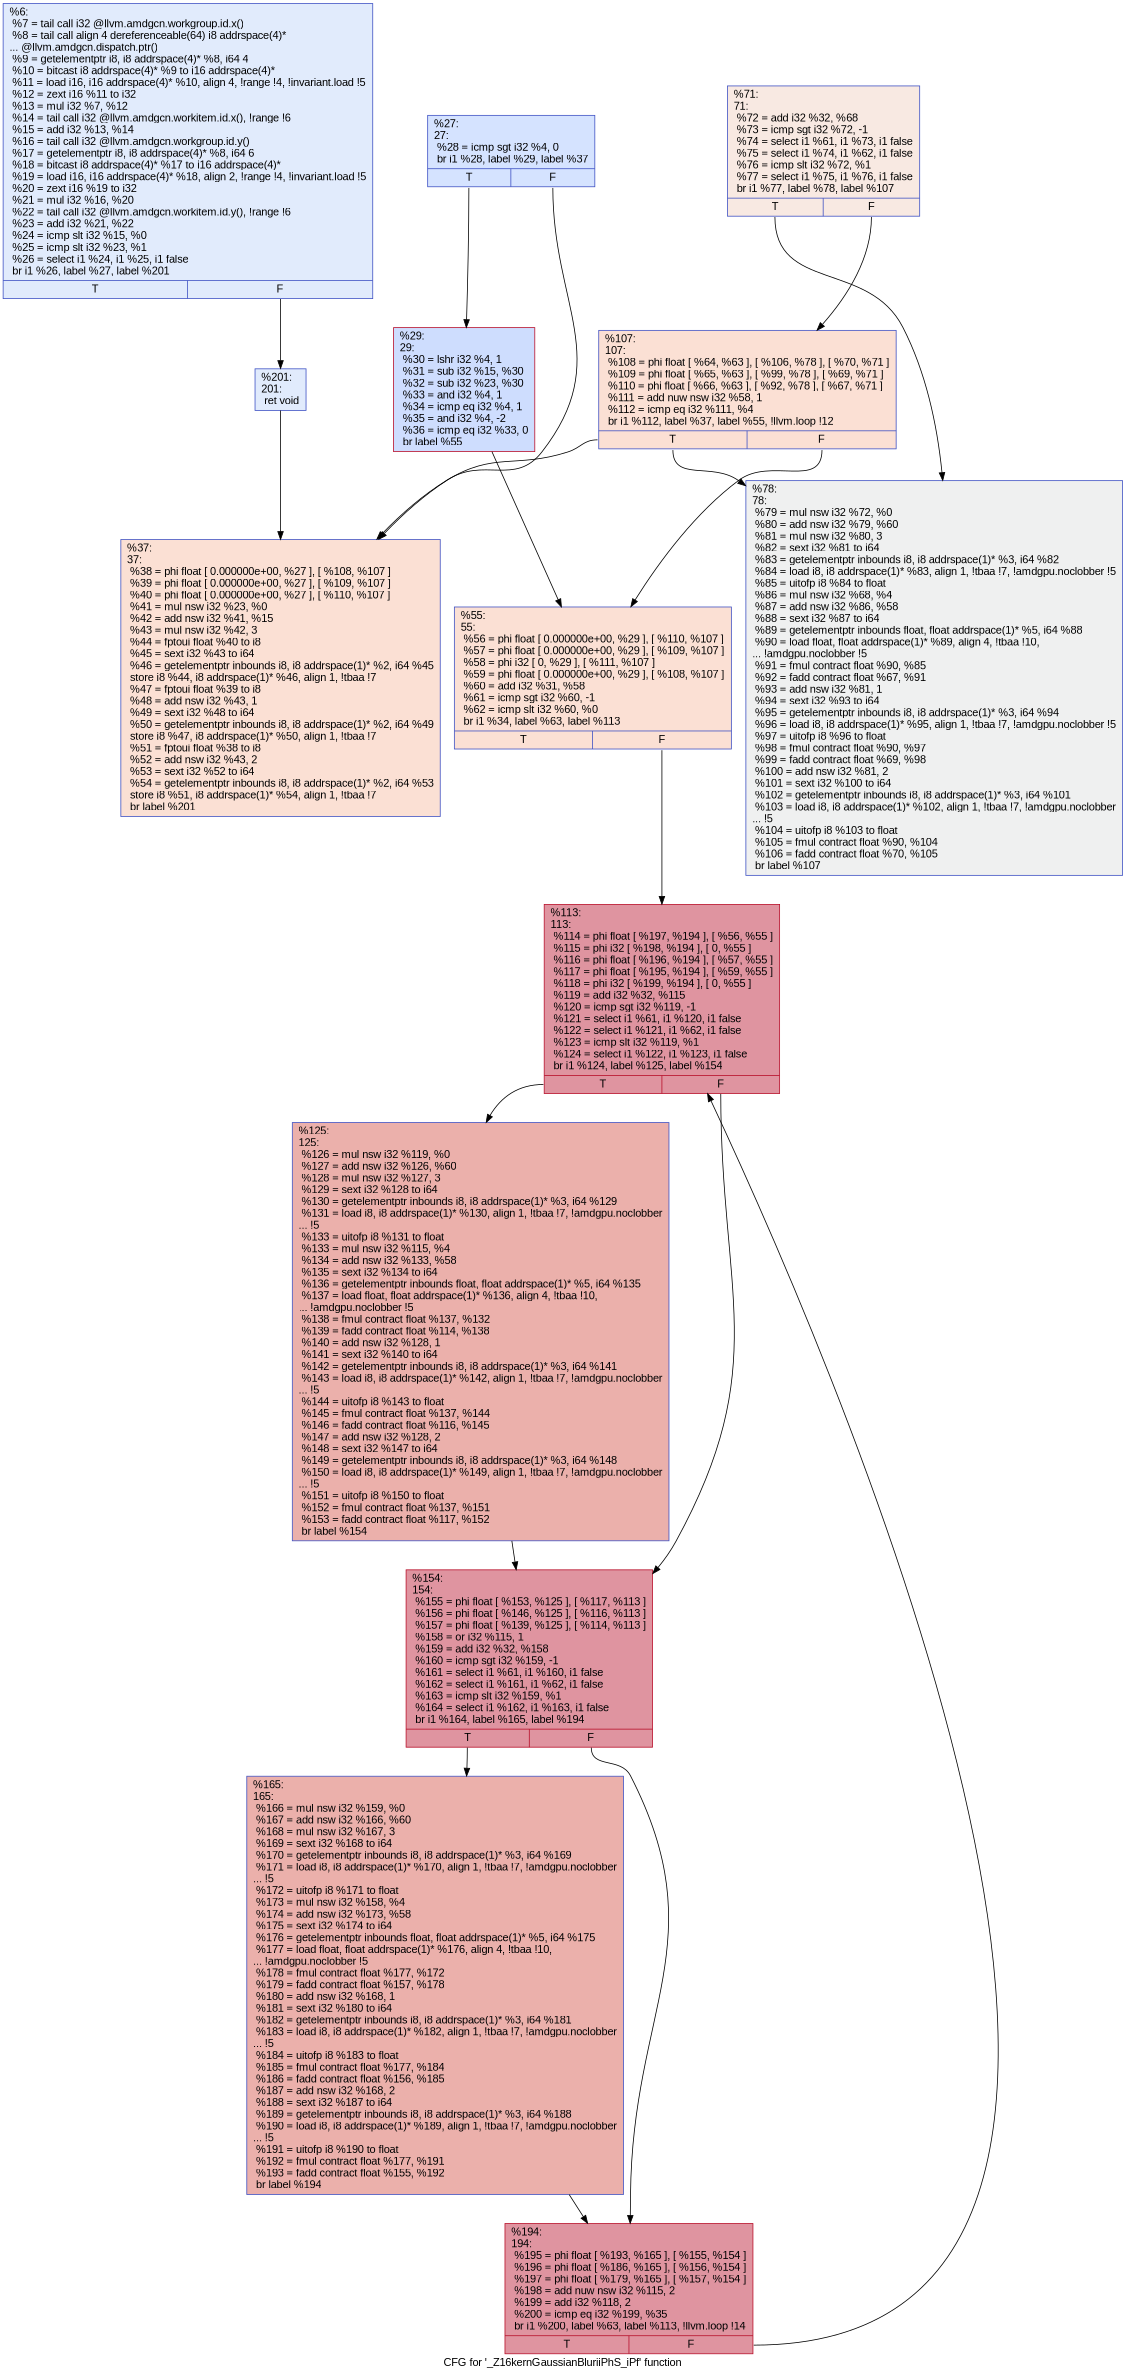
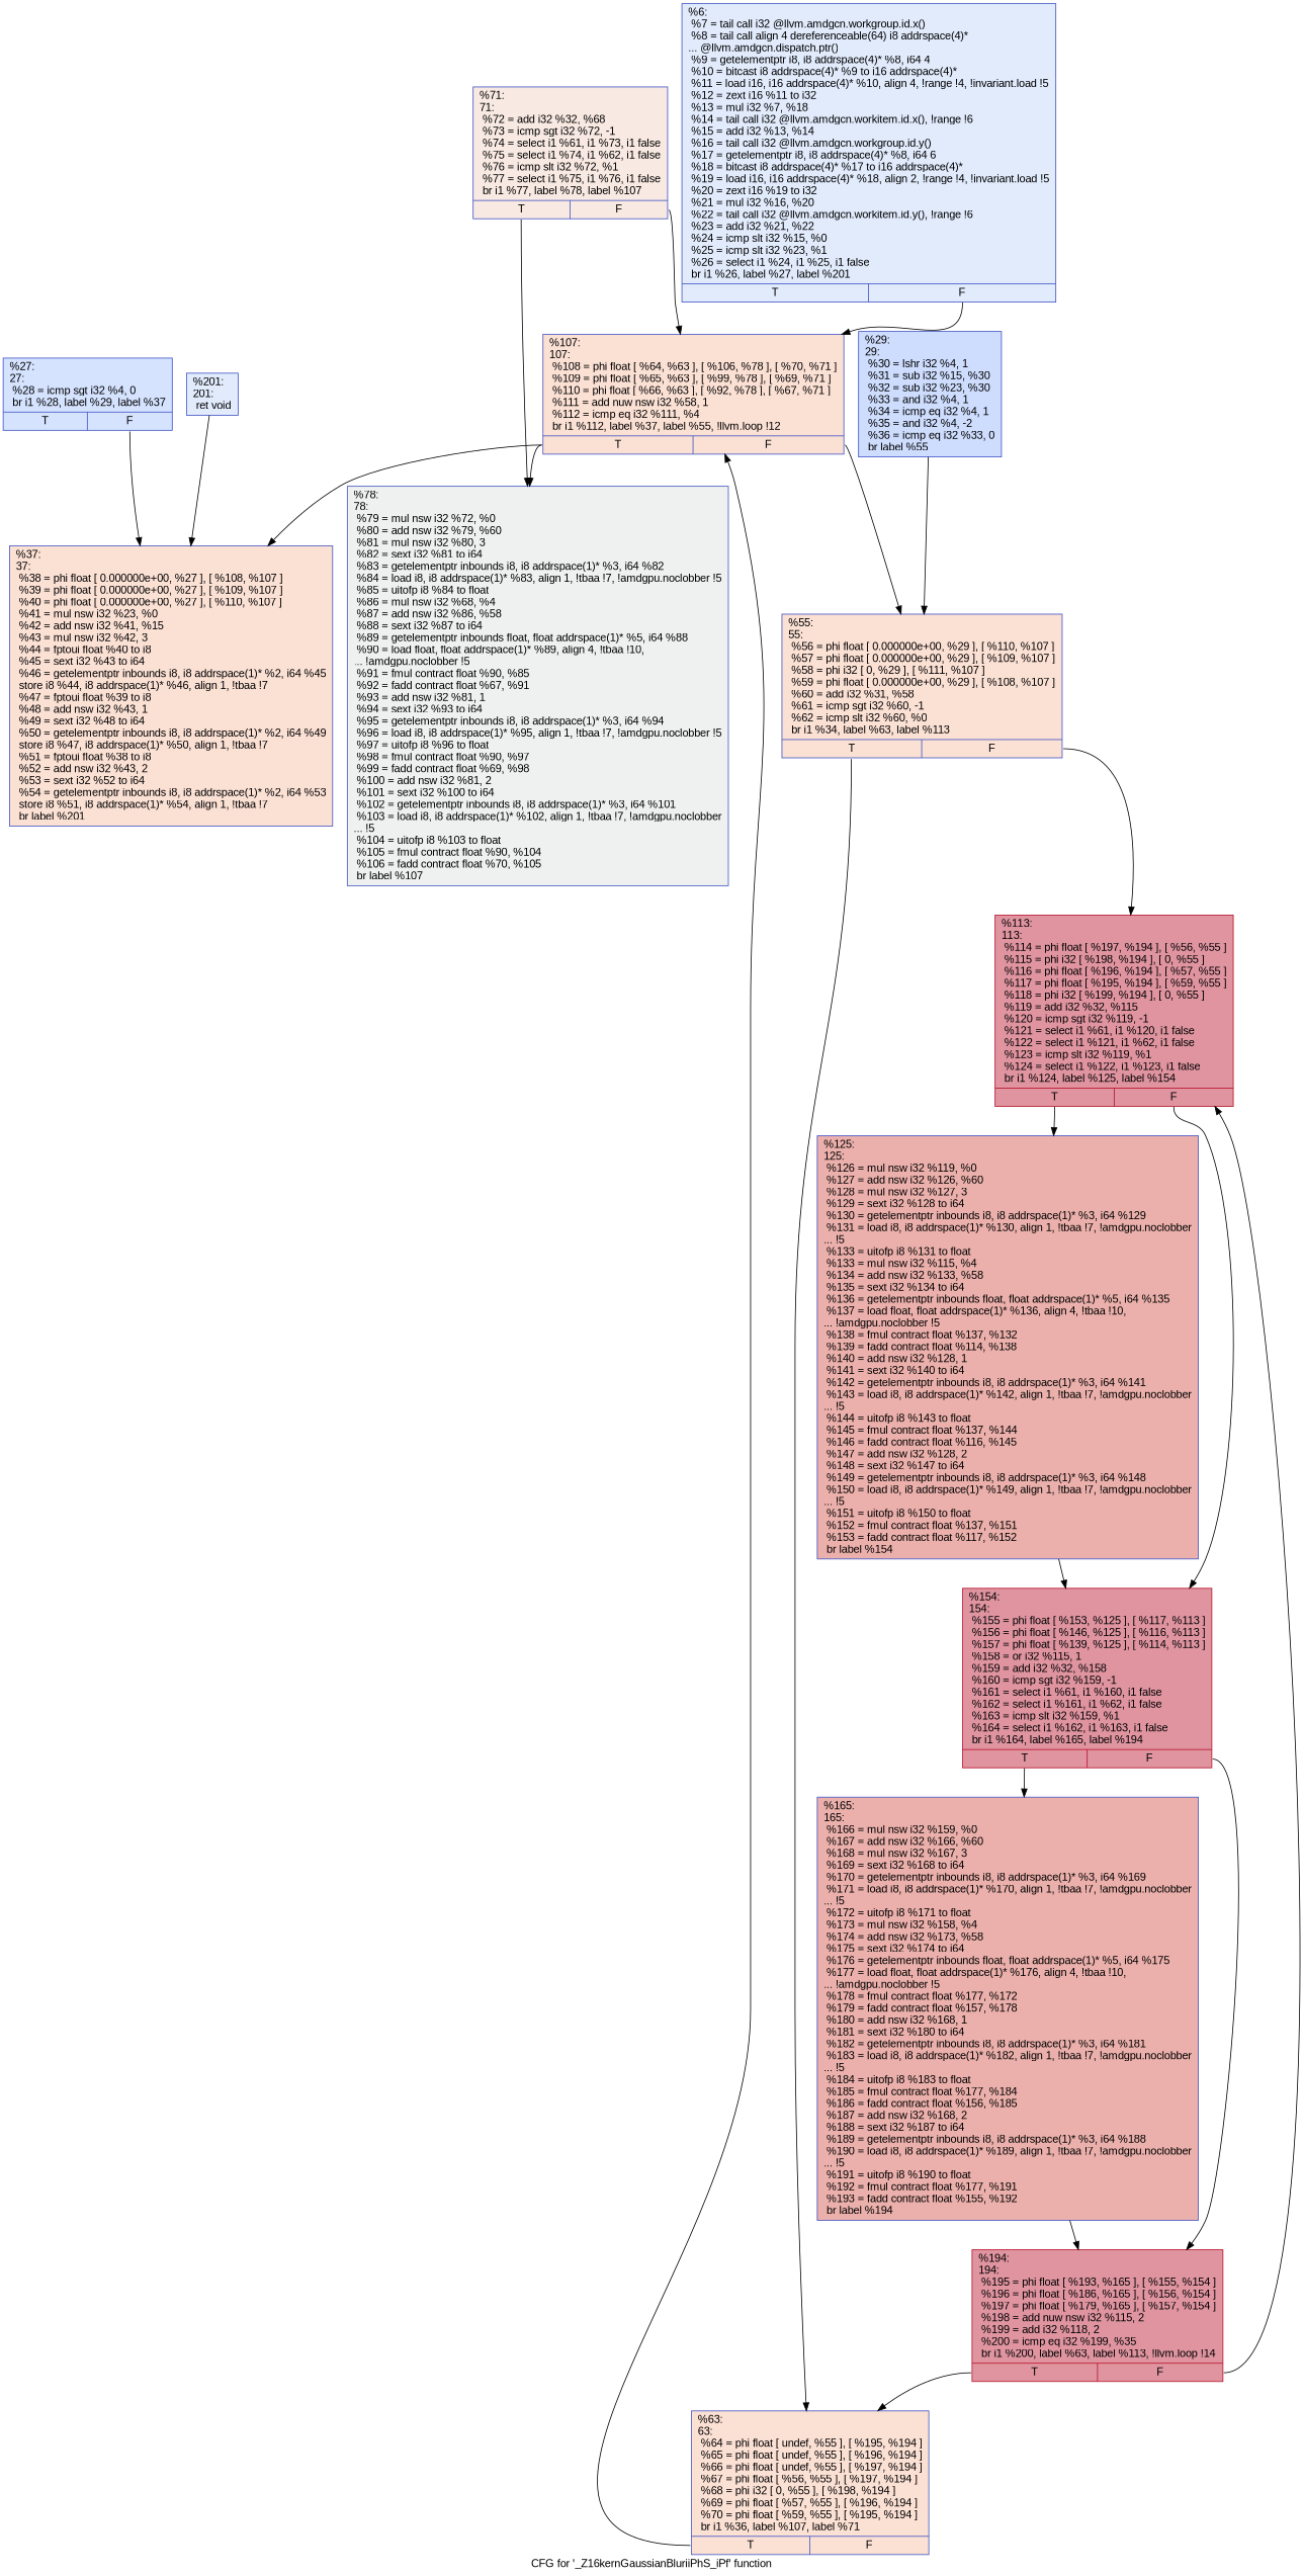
  digraph {
    fontname="Liberation Sans"
    label="CFG for '_Z16kernGaussianBluriiPhS_iPf' function"
    node [color="#3d50c3ff" fillcolor="#f7b99e70" fontname="Liberation Sans" shape=record style=filled]
    edge [fontname="Liberation Sans" tailport=s0]
-   n1 [fillcolor="#bbd1f870" label="{%6:\l  %7 = tail call i32 @llvm.amdgcn.workgroup.id.x()\l  %8 = tail call align 4 dereferenceable(64) i8 addrspace(4)*\l... @llvm.amdgcn.dispatch.ptr()\l  %9 = getelementptr i8, i8 addrspace(4)* %8, i64 4\l  %10 = bitcast i8 addrspace(4)* %9 to i16 addrspace(4)*\l  %11 = load i16, i16 addrspace(4)* %10, align 4, !range !4, !invariant.load !5\l  %12 = zext i16 %11 to i32\l  %13 = mul i32 %7, %12\l  %14 = tail call i32 @llvm.amdgcn.workitem.id.x(), !range !6\l  %15 = add i32 %13, %14\l  %16 = tail call i32 @llvm.amdgcn.workgroup.id.y()\l  %17 = getelementptr i8, i8 addrspace(4)* %8, i64 6\l  %18 = bitcast i8 addrspace(4)* %17 to i16 addrspace(4)*\l  %19 = load i16, i16 addrspace(4)* %18, align 2, !range !4, !invariant.load !5\l  %20 = zext i16 %19 to i32\l  %21 = mul i32 %16, %20\l  %22 = tail call i32 @llvm.amdgcn.workitem.id.y(), !range !6\l  %23 = add i32 %21, %22\l  %24 = icmp slt i32 %15, %0\l  %25 = icmp slt i32 %23, %1\l  %26 = select i1 %24, i1 %25, i1 false\l  br i1 %26, label %27, label %201\l|{<s0>T|<s1>F}}"]
+   n1 [fillcolor="#bbd1f870" label="{%6:\l  %7 = tail call i32 @llvm.amdgcn.workgroup.id.x()\l  %8 = tail call align 4 dereferenceable(64) i8 addrspace(4)*\l... @llvm.amdgcn.dispatch.ptr()\l  %9 = getelementptr i8, i8 addrspace(4)* %8, i64 4\l  %10 = bitcast i8 addrspace(4)* %9 to i16 addrspace(4)*\l  %11 = load i16, i16 addrspace(4)* %10, align 4, !range !4, !invariant.load !5\l  %12 = zext i16 %11 to i32\l  %13 = mul i32 %7, %18\l  %14 = tail call i32 @llvm.amdgcn.workitem.id.x(), !range !6\l  %15 = add i32 %13, %14\l  %16 = tail call i32 @llvm.amdgcn.workgroup.id.y()\l  %17 = getelementptr i8, i8 addrspace(4)* %8, i64 6\l  %18 = bitcast i8 addrspace(4)* %17 to i16 addrspace(4)*\l  %19 = load i16, i16 addrspace(4)* %18, align 2, !range !4, !invariant.load !5\l  %20 = zext i16 %19 to i32\l  %21 = mul i32 %16, %20\l  %22 = tail call i32 @llvm.amdgcn.workitem.id.y(), !range !6\l  %23 = add i32 %21, %22\l  %24 = icmp slt i32 %15, %0\l  %25 = icmp slt i32 %23, %1\l  %26 = select i1 %24, i1 %25, i1 false\l  br i1 %26, label %27, label %201\l|{<s0>T|<s1>F}}"]
    n2 [fillcolor="#bbd1f870" label="{%201:\l201:                                              \l  ret void\l}"]
    n3 [fillcolor="#a1c0ff70" label="{%27:\l27:                                               \l  %28 = icmp sgt i32 %4, 0\l  br i1 %28, label %29, label %37\l|{<s0>T|<s1>F}}"]
-   n4 [color="#b70d28ff" fillcolor="#8fb1fe70" label="{%29:\l29:                                               \l  %30 = lshr i32 %4, 1\l  %31 = sub i32 %15, %30\l  %32 = sub i32 %23, %30\l  %33 = and i32 %4, 1\l  %34 = icmp eq i32 %4, 1\l  %35 = and i32 %4, -2\l  %36 = icmp eq i32 %33, 0\l  br label %55\l}"]
+   n4 [fillcolor="#8fb1fe70" label="{%29:\l29:                                               \l  %30 = lshr i32 %4, 1\l  %31 = sub i32 %15, %30\l  %32 = sub i32 %23, %30\l  %33 = and i32 %4, 1\l  %34 = icmp eq i32 %4, 1\l  %35 = and i32 %4, -2\l  %36 = icmp eq i32 %33, 0\l  br label %55\l}"]
    n5 [label="{%37:\l37:                                               \l  %38 = phi float [ 0.000000e+00, %27 ], [ %108, %107 ]\l  %39 = phi float [ 0.000000e+00, %27 ], [ %109, %107 ]\l  %40 = phi float [ 0.000000e+00, %27 ], [ %110, %107 ]\l  %41 = mul nsw i32 %23, %0\l  %42 = add nsw i32 %41, %15\l  %43 = mul nsw i32 %42, 3\l  %44 = fptoui float %40 to i8\l  %45 = sext i32 %43 to i64\l  %46 = getelementptr inbounds i8, i8 addrspace(1)* %2, i64 %45\l  store i8 %44, i8 addrspace(1)* %46, align 1, !tbaa !7\l  %47 = fptoui float %39 to i8\l  %48 = add nsw i32 %43, 1\l  %49 = sext i32 %48 to i64\l  %50 = getelementptr inbounds i8, i8 addrspace(1)* %2, i64 %49\l  store i8 %47, i8 addrspace(1)* %50, align 1, !tbaa !7\l  %51 = fptoui float %38 to i8\l  %52 = add nsw i32 %43, 2\l  %53 = sext i32 %52 to i64\l  %54 = getelementptr inbounds i8, i8 addrspace(1)* %2, i64 %53\l  store i8 %51, i8 addrspace(1)* %54, align 1, !tbaa !7\l  br label %201\l}"]
    n6 [label="{%55:\l55:                                               \l  %56 = phi float [ 0.000000e+00, %29 ], [ %110, %107 ]\l  %57 = phi float [ 0.000000e+00, %29 ], [ %109, %107 ]\l  %58 = phi i32 [ 0, %29 ], [ %111, %107 ]\l  %59 = phi float [ 0.000000e+00, %29 ], [ %108, %107 ]\l  %60 = add i32 %31, %58\l  %61 = icmp sgt i32 %60, -1\l  %62 = icmp slt i32 %60, %0\l  br i1 %34, label %63, label %113\l|{<s0>T|<s1>F}}"]
+   n7 [label="{%63:\l63:                                               \l  %64 = phi float [ undef, %55 ], [ %195, %194 ]\l  %65 = phi float [ undef, %55 ], [ %196, %194 ]\l  %66 = phi float [ undef, %55 ], [ %197, %194 ]\l  %67 = phi float [ %56, %55 ], [ %197, %194 ]\l  %68 = phi i32 [ 0, %55 ], [ %198, %194 ]\l  %69 = phi float [ %57, %55 ], [ %196, %194 ]\l  %70 = phi float [ %59, %55 ], [ %195, %194 ]\l  br i1 %36, label %107, label %71\l|{<s0>T|<s1>F}}"]
    n8 [color="#b70d28ff" fillcolor="#b70d2870" label="{%113:\l113:                                              \l  %114 = phi float [ %197, %194 ], [ %56, %55 ]\l  %115 = phi i32 [ %198, %194 ], [ 0, %55 ]\l  %116 = phi float [ %196, %194 ], [ %57, %55 ]\l  %117 = phi float [ %195, %194 ], [ %59, %55 ]\l  %118 = phi i32 [ %199, %194 ], [ 0, %55 ]\l  %119 = add i32 %32, %115\l  %120 = icmp sgt i32 %119, -1\l  %121 = select i1 %61, i1 %120, i1 false\l  %122 = select i1 %121, i1 %62, i1 false\l  %123 = icmp slt i32 %119, %1\l  %124 = select i1 %122, i1 %123, i1 false\l  br i1 %124, label %125, label %154\l|{<s0>T|<s1>F}}"]
    n9 [label="{%107:\l107:                                              \l  %108 = phi float [ %64, %63 ], [ %106, %78 ], [ %70, %71 ]\l  %109 = phi float [ %65, %63 ], [ %99, %78 ], [ %69, %71 ]\l  %110 = phi float [ %66, %63 ], [ %92, %78 ], [ %67, %71 ]\l  %111 = add nuw nsw i32 %58, 1\l  %112 = icmp eq i32 %111, %4\l  br i1 %112, label %37, label %55, !llvm.loop !12\l|{<s0>T|<s1>F}}"]
    n10 [fillcolor="#d24b4070" label="{%125:\l125:                                              \l  %126 = mul nsw i32 %119, %0\l  %127 = add nsw i32 %126, %60\l  %128 = mul nsw i32 %127, 3\l  %129 = sext i32 %128 to i64\l  %130 = getelementptr inbounds i8, i8 addrspace(1)* %3, i64 %129\l  %131 = load i8, i8 addrspace(1)* %130, align 1, !tbaa !7, !amdgpu.noclobber\l... !5\l  %133 = uitofp i8 %131 to float\l  %133 = mul nsw i32 %115, %4\l  %134 = add nsw i32 %133, %58\l  %135 = sext i32 %134 to i64\l  %136 = getelementptr inbounds float, float addrspace(1)* %5, i64 %135\l  %137 = load float, float addrspace(1)* %136, align 4, !tbaa !10,\l... !amdgpu.noclobber !5\l  %138 = fmul contract float %137, %132\l  %139 = fadd contract float %114, %138\l  %140 = add nsw i32 %128, 1\l  %141 = sext i32 %140 to i64\l  %142 = getelementptr inbounds i8, i8 addrspace(1)* %3, i64 %141\l  %143 = load i8, i8 addrspace(1)* %142, align 1, !tbaa !7, !amdgpu.noclobber\l... !5\l  %144 = uitofp i8 %143 to float\l  %145 = fmul contract float %137, %144\l  %146 = fadd contract float %116, %145\l  %147 = add nsw i32 %128, 2\l  %148 = sext i32 %147 to i64\l  %149 = getelementptr inbounds i8, i8 addrspace(1)* %3, i64 %148\l  %150 = load i8, i8 addrspace(1)* %149, align 1, !tbaa !7, !amdgpu.noclobber\l... !5\l  %151 = uitofp i8 %150 to float\l  %152 = fmul contract float %137, %151\l  %153 = fadd contract float %117, %152\l  br label %154\l}"]
    n11 [color="#b70d28ff" fillcolor="#b70d2870" label="{%154:\l154:                                              \l  %155 = phi float [ %153, %125 ], [ %117, %113 ]\l  %156 = phi float [ %146, %125 ], [ %116, %113 ]\l  %157 = phi float [ %139, %125 ], [ %114, %113 ]\l  %158 = or i32 %115, 1\l  %159 = add i32 %32, %158\l  %160 = icmp sgt i32 %159, -1\l  %161 = select i1 %61, i1 %160, i1 false\l  %162 = select i1 %161, i1 %62, i1 false\l  %163 = icmp slt i32 %159, %1\l  %164 = select i1 %162, i1 %163, i1 false\l  br i1 %164, label %165, label %194\l|{<s0>T|<s1>F}}"]
    n12 [fillcolor="#dbdcde70" label="{%78:\l78:                                               \l  %79 = mul nsw i32 %72, %0\l  %80 = add nsw i32 %79, %60\l  %81 = mul nsw i32 %80, 3\l  %82 = sext i32 %81 to i64\l  %83 = getelementptr inbounds i8, i8 addrspace(1)* %3, i64 %82\l  %84 = load i8, i8 addrspace(1)* %83, align 1, !tbaa !7, !amdgpu.noclobber !5\l  %85 = uitofp i8 %84 to float\l  %86 = mul nsw i32 %68, %4\l  %87 = add nsw i32 %86, %58\l  %88 = sext i32 %87 to i64\l  %89 = getelementptr inbounds float, float addrspace(1)* %5, i64 %88\l  %90 = load float, float addrspace(1)* %89, align 4, !tbaa !10,\l... !amdgpu.noclobber !5\l  %91 = fmul contract float %90, %85\l  %92 = fadd contract float %67, %91\l  %93 = add nsw i32 %81, 1\l  %94 = sext i32 %93 to i64\l  %95 = getelementptr inbounds i8, i8 addrspace(1)* %3, i64 %94\l  %96 = load i8, i8 addrspace(1)* %95, align 1, !tbaa !7, !amdgpu.noclobber !5\l  %97 = uitofp i8 %96 to float\l  %98 = fmul contract float %90, %97\l  %99 = fadd contract float %69, %98\l  %100 = add nsw i32 %81, 2\l  %101 = sext i32 %100 to i64\l  %102 = getelementptr inbounds i8, i8 addrspace(1)* %3, i64 %101\l  %103 = load i8, i8 addrspace(1)* %102, align 1, !tbaa !7, !amdgpu.noclobber\l... !5\l  %104 = uitofp i8 %103 to float\l  %105 = fmul contract float %90, %104\l  %106 = fadd contract float %70, %105\l  br label %107\l}"]
    n13 [fillcolor="#efcebd70" label="{%71:\l71:                                               \l  %72 = add i32 %32, %68\l  %73 = icmp sgt i32 %72, -1\l  %74 = select i1 %61, i1 %73, i1 false\l  %75 = select i1 %74, i1 %62, i1 false\l  %76 = icmp slt i32 %72, %1\l  %77 = select i1 %75, i1 %76, i1 false\l  br i1 %77, label %78, label %107\l|{<s0>T|<s1>F}}"]
    n14 [fillcolor="#d24b4070" label="{%165:\l165:                                              \l  %166 = mul nsw i32 %159, %0\l  %167 = add nsw i32 %166, %60\l  %168 = mul nsw i32 %167, 3\l  %169 = sext i32 %168 to i64\l  %170 = getelementptr inbounds i8, i8 addrspace(1)* %3, i64 %169\l  %171 = load i8, i8 addrspace(1)* %170, align 1, !tbaa !7, !amdgpu.noclobber\l... !5\l  %172 = uitofp i8 %171 to float\l  %173 = mul nsw i32 %158, %4\l  %174 = add nsw i32 %173, %58\l  %175 = sext i32 %174 to i64\l  %176 = getelementptr inbounds float, float addrspace(1)* %5, i64 %175\l  %177 = load float, float addrspace(1)* %176, align 4, !tbaa !10,\l... !amdgpu.noclobber !5\l  %178 = fmul contract float %177, %172\l  %179 = fadd contract float %157, %178\l  %180 = add nsw i32 %168, 1\l  %181 = sext i32 %180 to i64\l  %182 = getelementptr inbounds i8, i8 addrspace(1)* %3, i64 %181\l  %183 = load i8, i8 addrspace(1)* %182, align 1, !tbaa !7, !amdgpu.noclobber\l... !5\l  %184 = uitofp i8 %183 to float\l  %185 = fmul contract float %177, %184\l  %186 = fadd contract float %156, %185\l  %187 = add nsw i32 %168, 2\l  %188 = sext i32 %187 to i64\l  %189 = getelementptr inbounds i8, i8 addrspace(1)* %3, i64 %188\l  %190 = load i8, i8 addrspace(1)* %189, align 1, !tbaa !7, !amdgpu.noclobber\l... !5\l  %191 = uitofp i8 %190 to float\l  %192 = fmul contract float %177, %191\l  %193 = fadd contract float %155, %192\l  br label %194\l}"]
    n15 [color="#b70d28ff" fillcolor="#b70d2870" label="{%194:\l194:                                              \l  %195 = phi float [ %193, %165 ], [ %155, %154 ]\l  %196 = phi float [ %186, %165 ], [ %156, %154 ]\l  %197 = phi float [ %179, %165 ], [ %157, %154 ]\l  %198 = add nuw nsw i32 %115, 2\l  %199 = add i32 %118, 2\l  %200 = icmp eq i32 %199, %35\l  br i1 %200, label %63, label %113, !llvm.loop !14\l|{<s0>T|<s1>F}}"]
-   n1 -> n2 [tailport=s1]
+   n1 -> n9 [tailport=s1]
    n2 -> n5
-   n3 -> n4
    n3 -> n5 [tailport=s1]
    n4 -> n6
+   n6 -> n7
    n6 -> n8 [tailport=s1]
+   n7 -> n9
    n8 -> n10
    n8 -> n11 [tailport=s1]
    n9 -> n5
    n9 -> n6 [tailport=s1]
    n9 -> n12
    n10 -> n11
    n11 -> n14
    n11 -> n15 [tailport=s1]
    n13 -> n9 [tailport=s1]
    n13 -> n12
    n14 -> n15
+   n15 -> n7
    n15 -> n8 [tailport=s1]
  }
